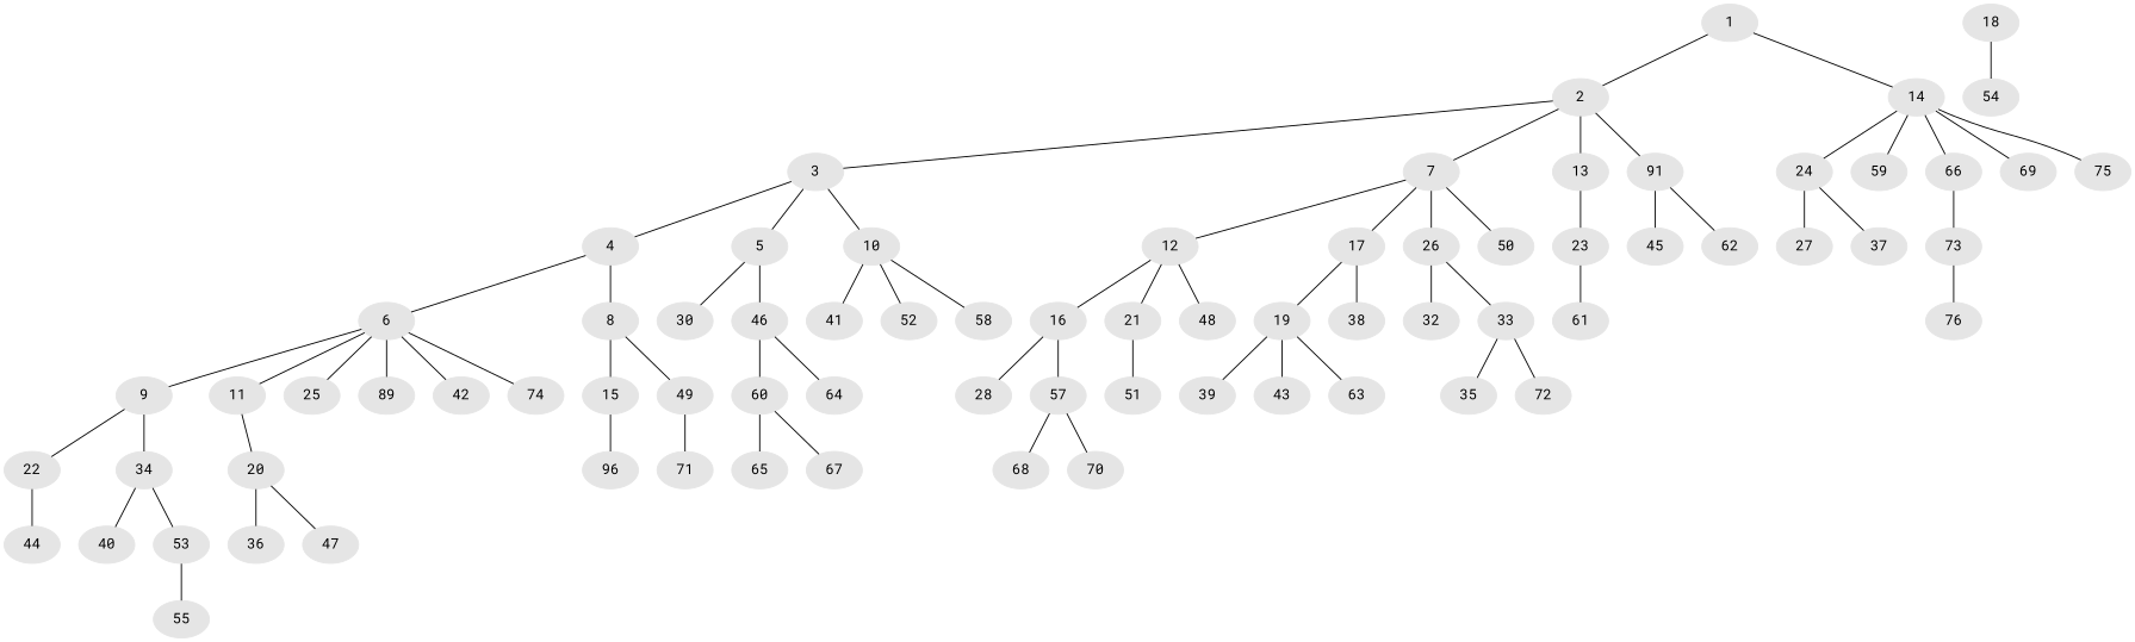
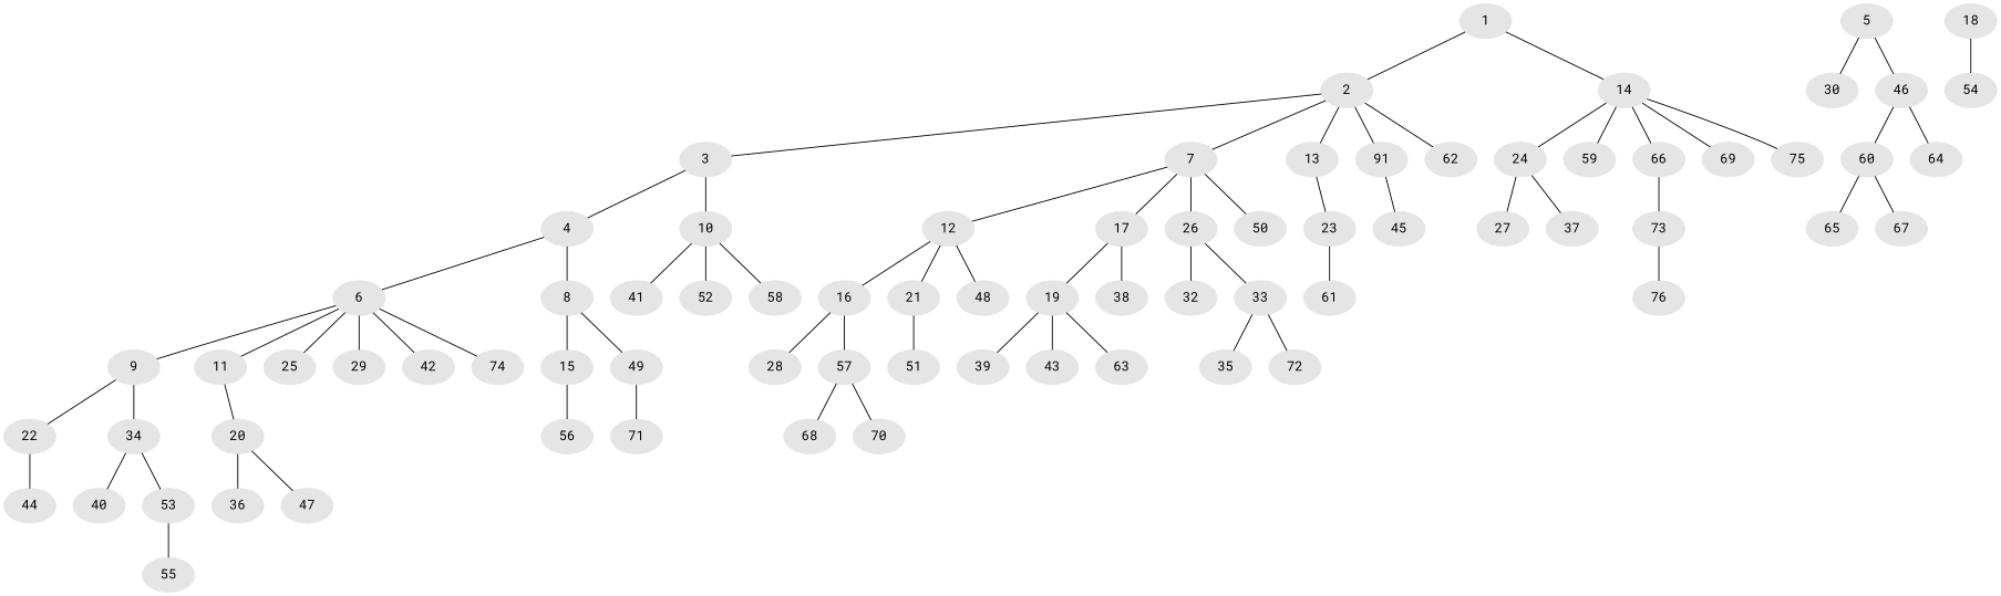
  graph {
    fontname="Roboto Mono"
    node [color=gray90 fontname="Roboto Mono" style=filled]
    edge [fontname="Roboto Mono"]
    1
    2
    14
    3
    7
    13
    n7 [label=91]
    24
    59
    66
    69
    75
    4
    5
    10
    12
    17
    26
    50
    23
    45
    62
    6
    8
    30
    46
    41
    52
    58
    9
    11
    25
-   29 [label=89]
+   29
    42
    74
    15
    49
    60
    64
    22
    34
    20
    16
    21
    48
    19
    38
    32
    33
-   56 [label=96]
+   56
    71
    44
    40
    53
    36
    47
    28
    57
    18
    54
    51
    61
    27
    37
    73
    68
    70
    39
    43
    63
    35
    72
    55
    65
    67
    76
    1 -- 2
    1 -- 14
    2 -- 3
    2 -- 7
    2 -- 13
    2 -- n7
    14 -- 24
    14 -- 59
    14 -- 66
    14 -- 69
    14 -- 75
    3 -- 4
-   3 -- 5
    3 -- 10
    7 -- 12
    7 -- 17
    7 -- 26
    7 -- 50
    13 -- 23
    n7 -- 45
-   n7 -- 62
+   2 -- 62
    24 -- 27
    24 -- 37
    66 -- 73
    4 -- 6
    4 -- 8
    5 -- 30
    5 -- 46
    10 -- 41
    10 -- 52
    10 -- 58
    12 -- 16
    12 -- 21
    12 -- 48
    17 -- 19
    17 -- 38
    26 -- 32
    26 -- 33
    23 -- 61
    6 -- 9
    6 -- 11
    6 -- 25
    6 -- 29
    6 -- 42
    6 -- 74
    8 -- 15
    8 -- 49
    46 -- 60
    46 -- 64
    9 -- 22
    9 -- 34
    11 -- 20
    15 -- 56
    49 -- 71
    60 -- 65
    60 -- 67
    22 -- 44
    34 -- 40
    34 -- 53
    20 -- 36
    20 -- 47
    16 -- 28
    16 -- 57
    21 -- 51
    19 -- 39
    19 -- 43
    19 -- 63
    33 -- 35
    33 -- 72
    53 -- 55
    57 -- 68
    57 -- 70
    18 -- 54
    73 -- 76
  }
